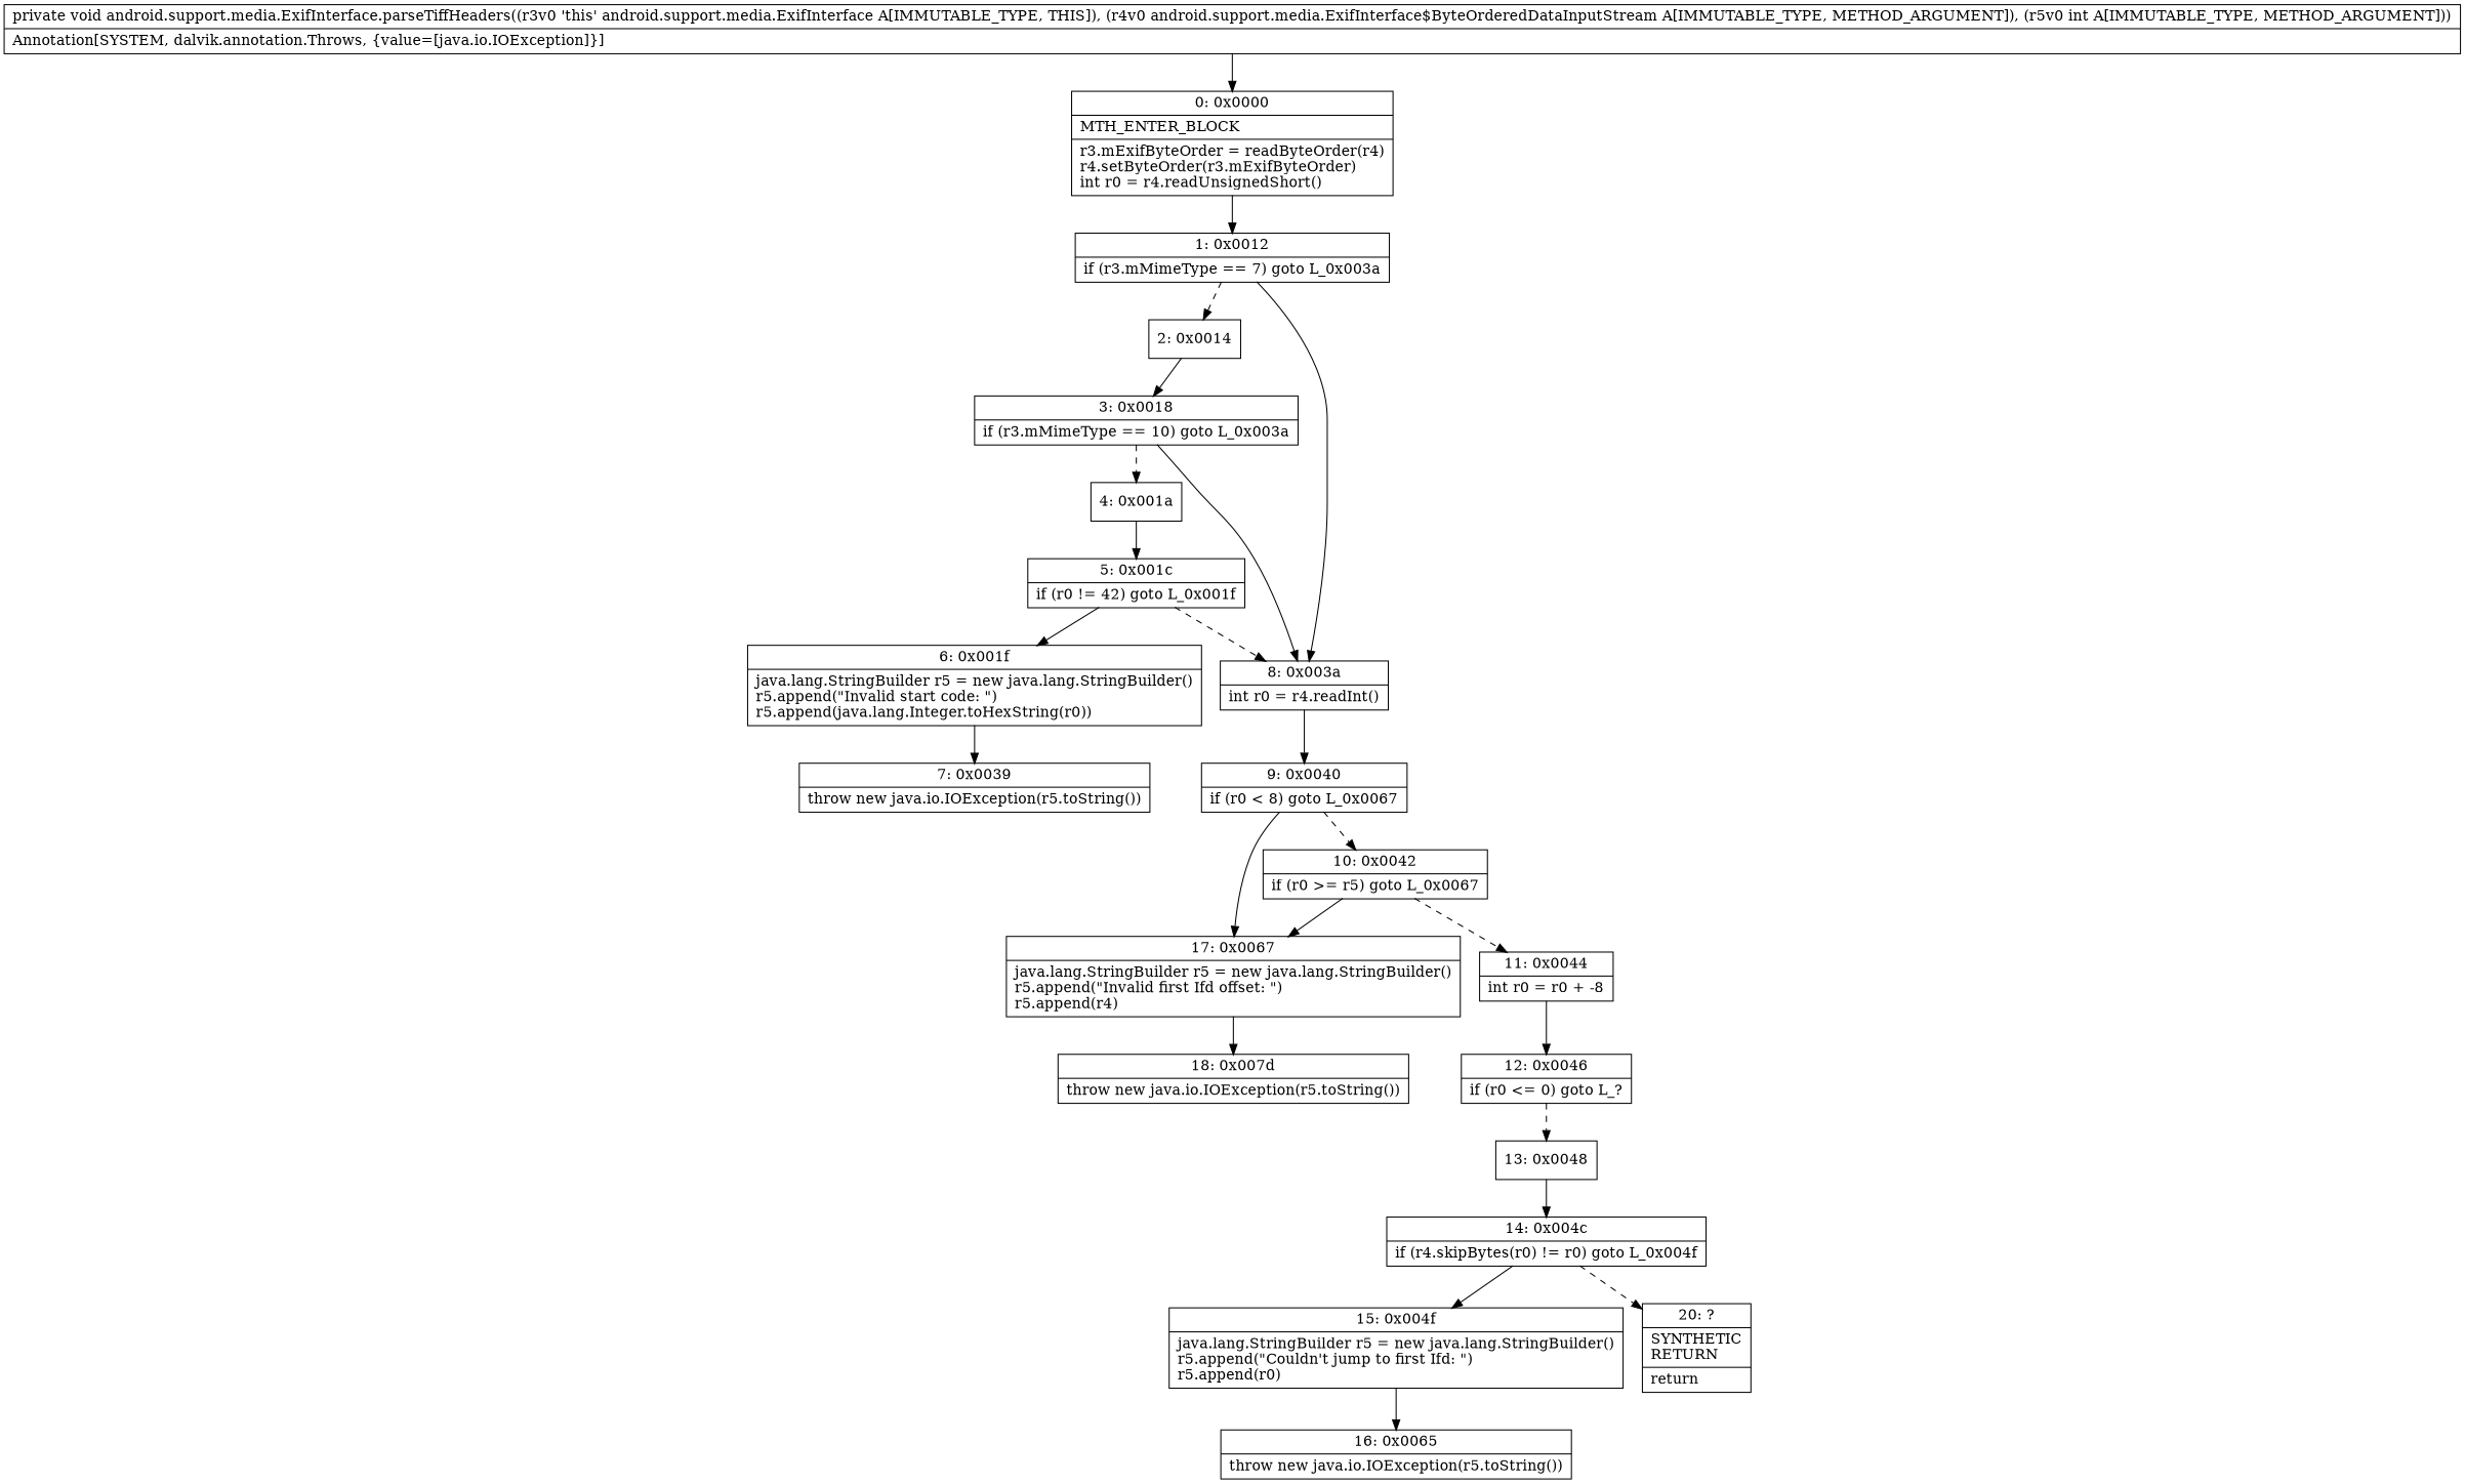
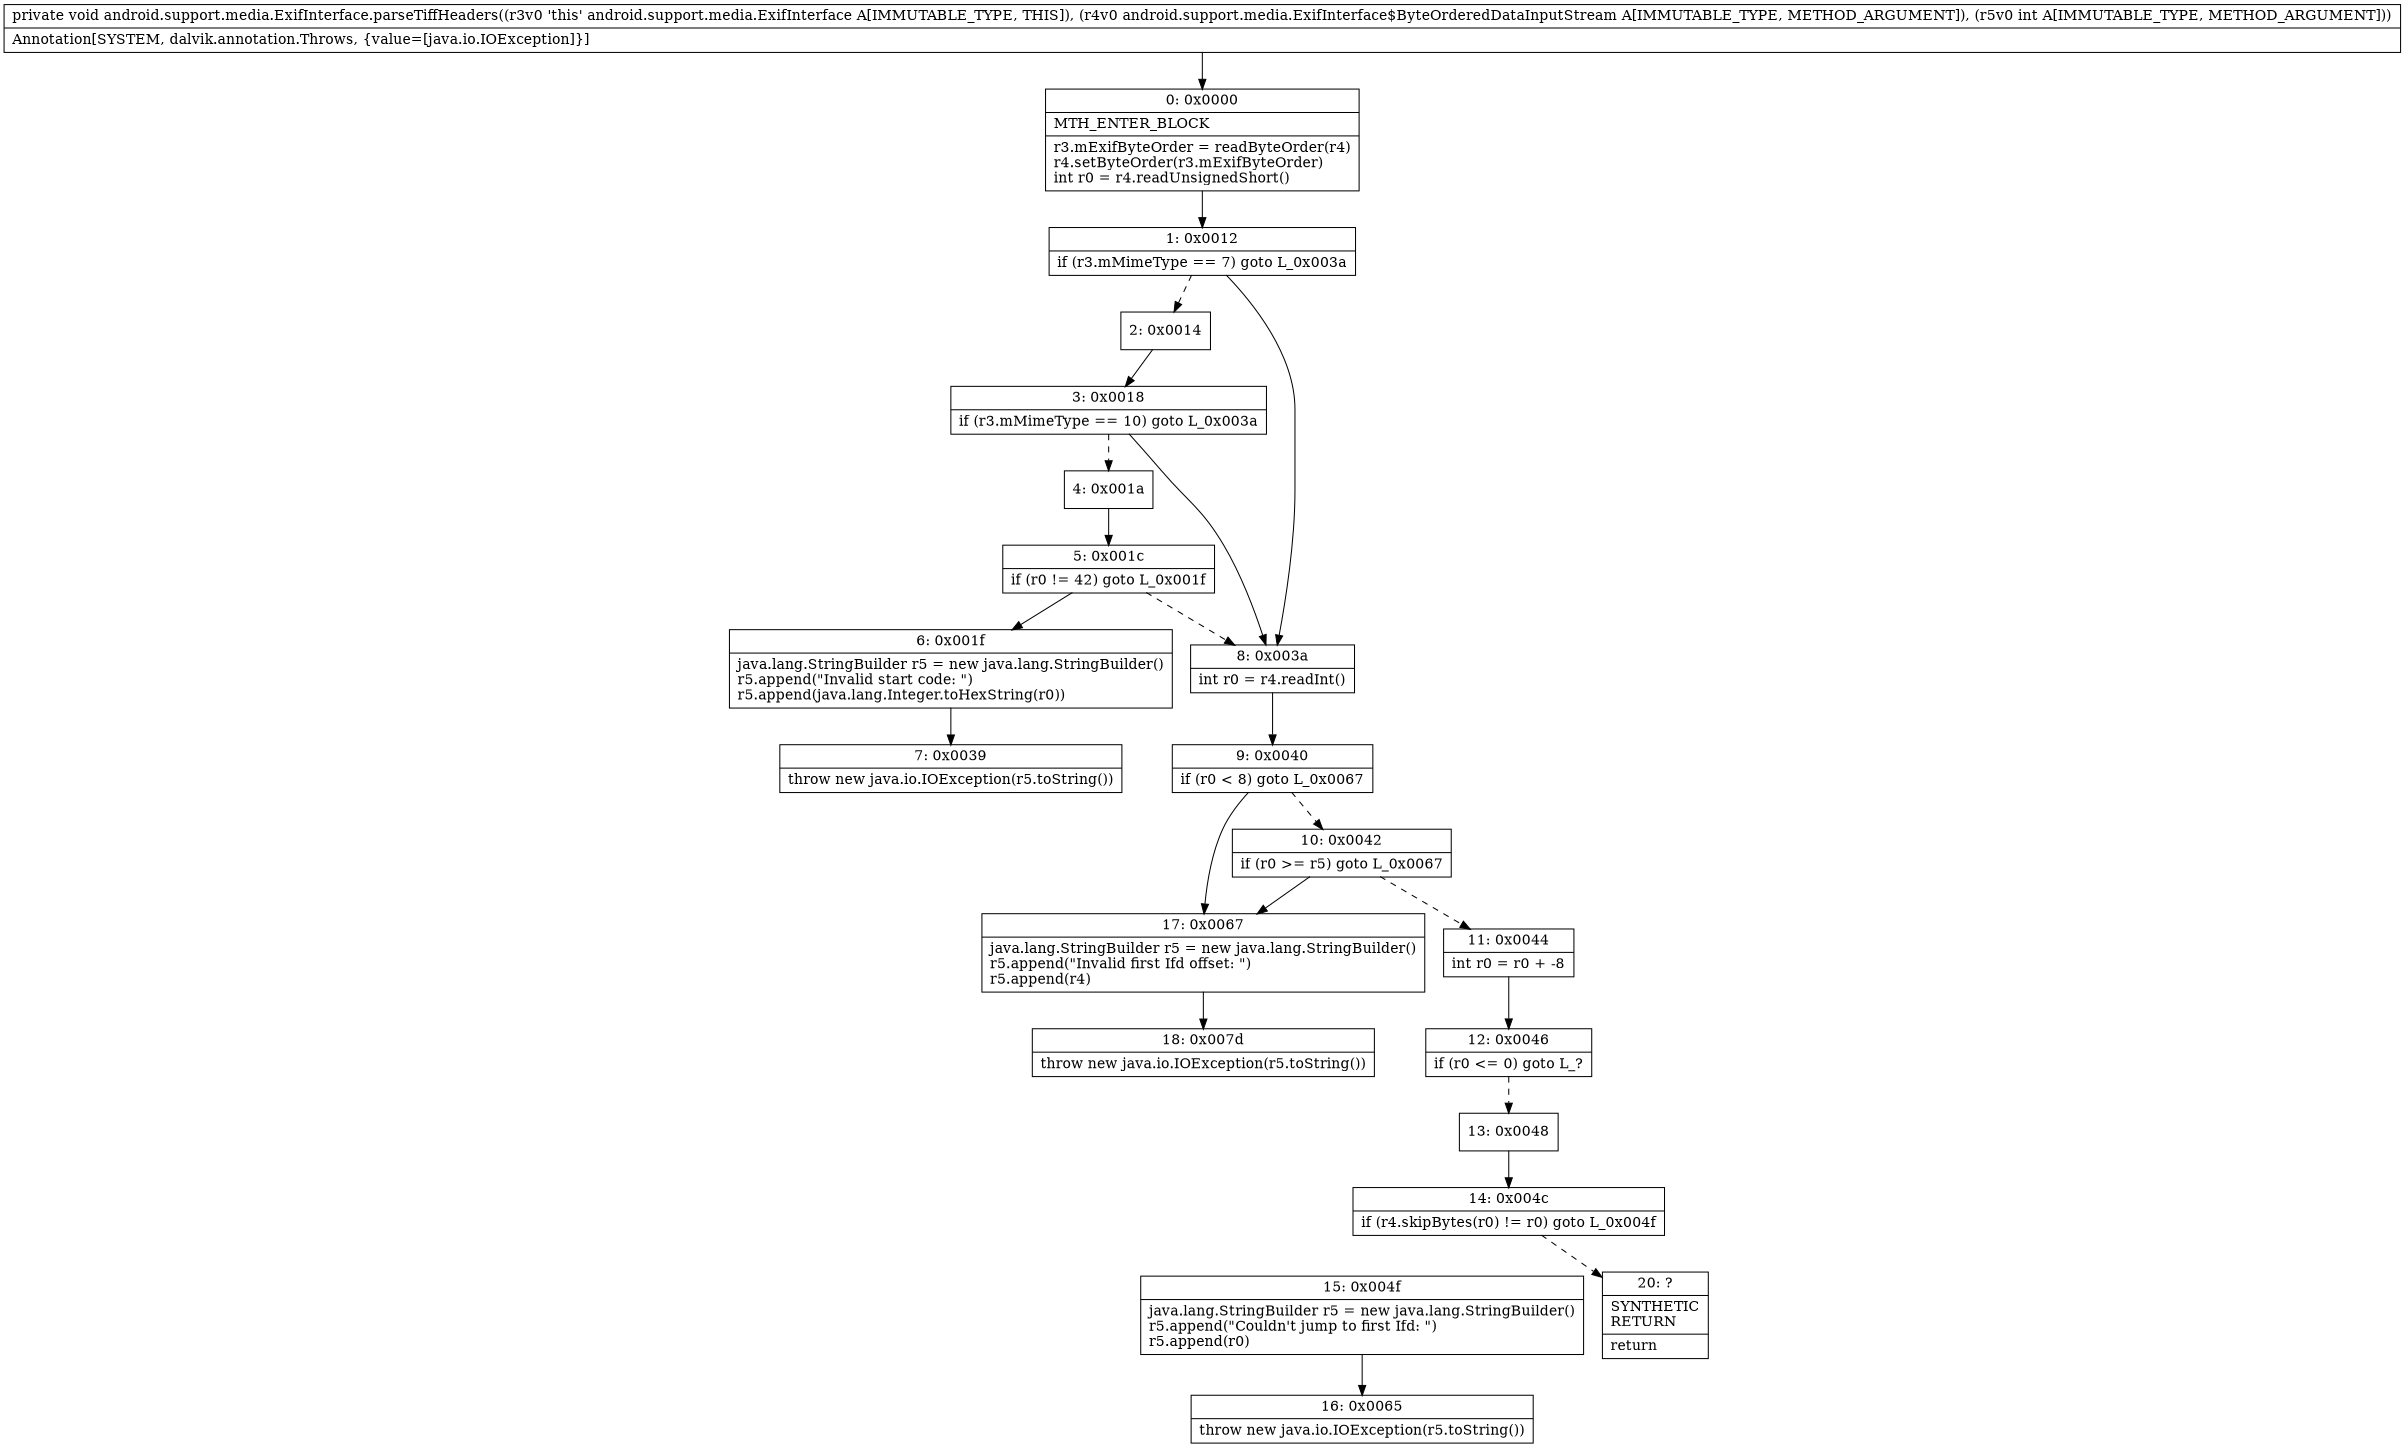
  digraph {
    node [shape=record]
    n1 [label="{0\:\ 0x0000|MTH_ENTER_BLOCK\l|r3.mExifByteOrder = readByteOrder(r4)\lr4.setByteOrder(r3.mExifByteOrder)\lint r0 = r4.readUnsignedShort()\l}"]
    n2 [label="{1\:\ 0x0012|if (r3.mMimeType == 7) goto L_0x003a\l}"]
    n3 [label="{2\:\ 0x0014}"]
    n4 [label="{8\:\ 0x003a|int r0 = r4.readInt()\l}"]
    n5 [label="{3\:\ 0x0018|if (r3.mMimeType == 10) goto L_0x003a\l}"]
    n6 [label="{9\:\ 0x0040|if (r0 \< 8) goto L_0x0067\l}"]
    n7 [label="{4\:\ 0x001a}"]
    n8 [label="{5\:\ 0x001c|if (r0 != 42) goto L_0x001f\l}"]
    n9 [label="{6\:\ 0x001f|java.lang.StringBuilder r5 = new java.lang.StringBuilder()\lr5.append(\"Invalid start code: \")\lr5.append(java.lang.Integer.toHexString(r0))\l}"]
    n10 [label="{7\:\ 0x0039|throw new java.io.IOException(r5.toString())\l}"]
    n11 [label="{10\:\ 0x0042|if (r0 \>= r5) goto L_0x0067\l}"]
    n12 [label="{17\:\ 0x0067|java.lang.StringBuilder r5 = new java.lang.StringBuilder()\lr5.append(\"Invalid first Ifd offset: \")\lr5.append(r4)\l}"]
    n13 [label="{11\:\ 0x0044|int r0 = r0 + \-8\l}"]
    n14 [label="{18\:\ 0x007d|throw new java.io.IOException(r5.toString())\l}"]
    n15 [label="{12\:\ 0x0046|if (r0 \<= 0) goto L_?\l}"]
    n16 [label="{13\:\ 0x0048}"]
    n17 [label="{14\:\ 0x004c|if (r4.skipBytes(r0) != r0) goto L_0x004f\l}"]
    n18 [label="{15\:\ 0x004f|java.lang.StringBuilder r5 = new java.lang.StringBuilder()\lr5.append(\"Couldn't jump to first Ifd: \")\lr5.append(r0)\l}"]
    n19 [label="{20\:\ ?|SYNTHETIC\lRETURN\l|return\l}"]
    n20 [label="{16\:\ 0x0065|throw new java.io.IOException(r5.toString())\l}"]
    n21 [label="{private void android.support.media.ExifInterface.parseTiffHeaders((r3v0 'this' android.support.media.ExifInterface A[IMMUTABLE_TYPE, THIS]), (r4v0 android.support.media.ExifInterface$ByteOrderedDataInputStream A[IMMUTABLE_TYPE, METHOD_ARGUMENT]), (r5v0 int A[IMMUTABLE_TYPE, METHOD_ARGUMENT]))  | Annotation[SYSTEM, dalvik.annotation.Throws, \{value=[java.io.IOException]\}]\l}"]
    n1 -> n2
    n2 -> n3 [style=dashed]
    n2 -> n4
    n3 -> n5
    n4 -> n6
    n5 -> n4
    n5 -> n7 [style=dashed]
    n6 -> n11 [style=dashed]
    n6 -> n12
    n7 -> n8
    n8 -> n4 [style=dashed]
    n8 -> n9
    n9 -> n10
    n11 -> n12
    n11 -> n13 [style=dashed]
    n12 -> n14
    n13 -> n15
    n15 -> n16 [style=dashed]
    n16 -> n17
-   n17 -> n18
    n17 -> n19 [style=dashed]
    n18 -> n20
    n21 -> n1
  }
